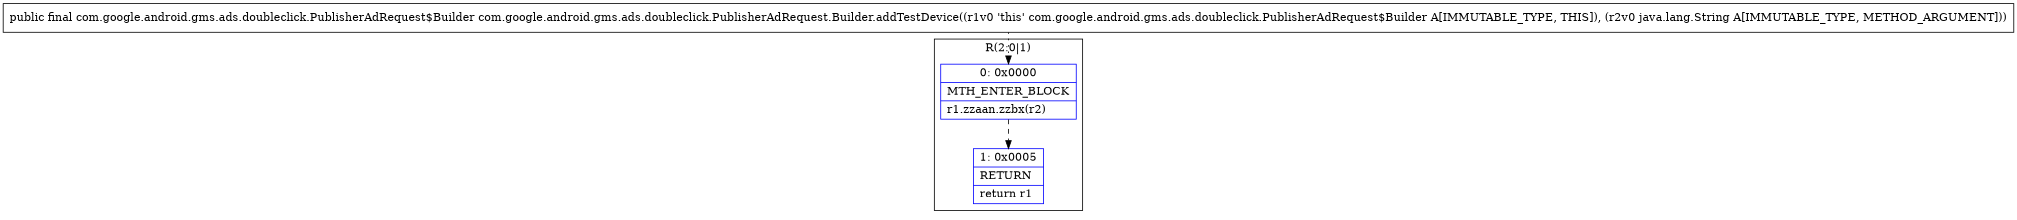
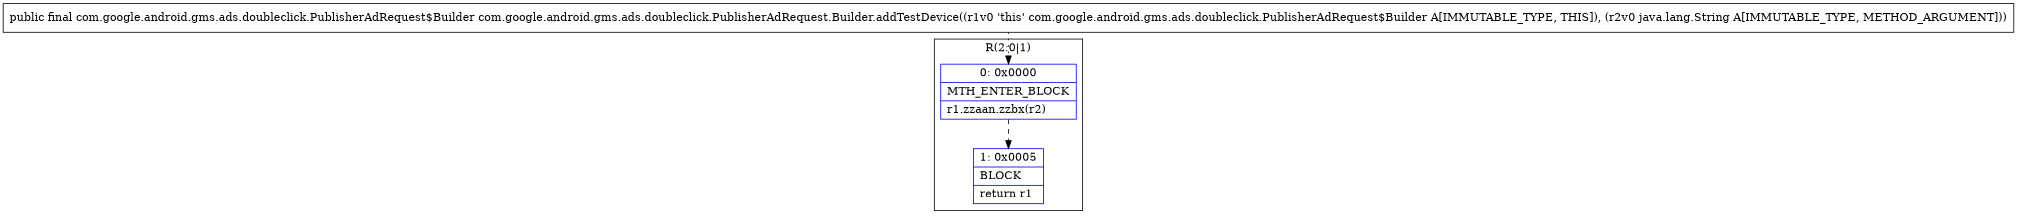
  digraph {
    node [color=blue shape=record]
    n1 [label="{0\:\ 0x0000|MTH_ENTER_BLOCK\l|r1.zzaan.zzbx(r2)\l}"]
-   n2 [label="{1\:\ 0x0005|RETURN\l|return r1\l}"]
+   n2 [label="{1\:\ 0x0005|BLOCK\l|return r1\l}"]
    n3 [label="{public final com.google.android.gms.ads.doubleclick.PublisherAdRequest$Builder com.google.android.gms.ads.doubleclick.PublisherAdRequest.Builder.addTestDevice((r1v0 'this' com.google.android.gms.ads.doubleclick.PublisherAdRequest$Builder A[IMMUTABLE_TYPE, THIS]), (r2v0 java.lang.String A[IMMUTABLE_TYPE, METHOD_ARGUMENT])) }" color=""]
    subgraph cluster_1 {
      label="R(2:0|1)"
      n1
      n2
    }
    n1 -> n2 [style=dashed]
    n3 -> n1 [style=dotted]
  }
